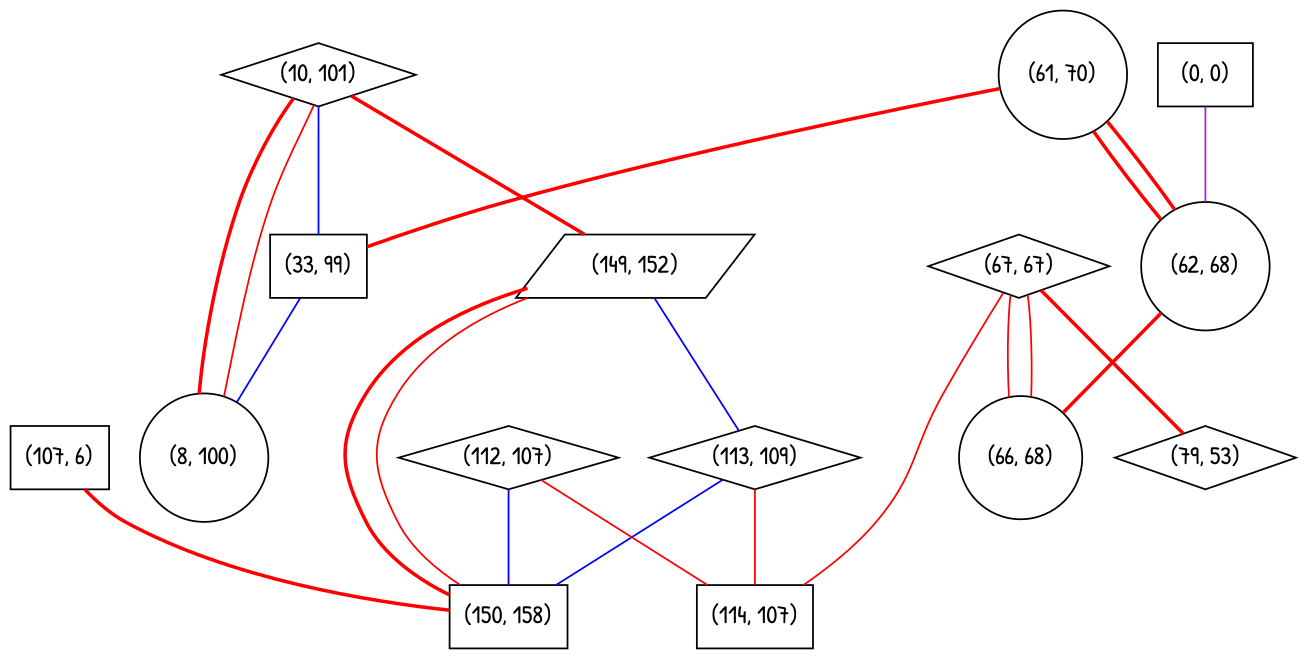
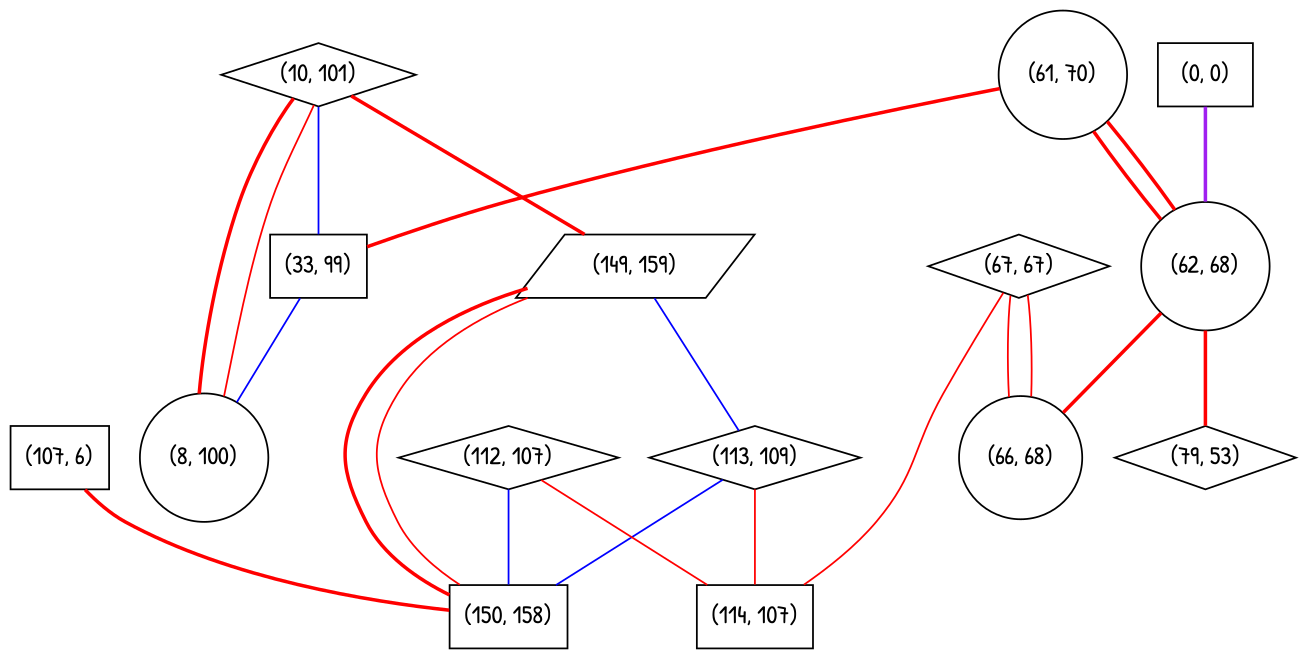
  graph {
    fontname="Patrick Hand"
    node [fontname="Patrick Hand" shape=box]
    edge [color=red fontname="Patrick Hand" style=solid weight=1]
    "(61, 70)" [shape=circle]
    n2 [label="(33, 99)"]
    "(62, 68)" [shape=circle]
    "(8, 100)" [shape=circle]
    "(66, 68)" [shape=circle]
    "(10, 101)" [shape=diamond]
-   "(149, 159)" [shape=parallelogram label="(149, 152)"]
+   "(149, 159)" [shape=parallelogram]
    "(150, 158)"
    "(113, 109)" [shape=diamond]
    "(0, 0)"
    "(67, 67)" [shape=diamond]
    "(79, 53)" [shape=diamond]
    "(114, 107)"
    "(112, 107)" [shape=diamond]
    "(107, 6)"
    "(61, 70)" -- n2 [style=bold]
    "(61, 70)" -- "(62, 68)" [style=bold]
    "(61, 70)" -- "(62, 68)" [style=bold]
    n2 -- "(8, 100)" [color=blue weight=3]
    "(62, 68)" -- "(66, 68)" [style=bold]
    "(10, 101)" -- n2 [color=blue weight=3]
    "(10, 101)" -- "(8, 100)" [style=bold]
    "(10, 101)" -- "(8, 100)"
    "(10, 101)" -- "(149, 159)" [style=bold]
    "(149, 159)" -- "(150, 158)" [style=bold]
    "(149, 159)" -- "(150, 158)"
    "(149, 159)" -- "(113, 109)" [color=blue weight=3]
    "(113, 109)" -- "(150, 158)" [color=blue weight=3]
    "(113, 109)" -- "(114, 107)"
-   "(0, 0)" -- "(62, 68)" [color=purple weight=4]
+   "(0, 0)" -- "(62, 68)" [color=purple style=bold weight=4]
    "(67, 67)" -- "(66, 68)"
    "(67, 67)" -- "(66, 68)"
-   "(67, 67)" -- "(79, 53)" [style=bold]
+   "(62, 68)" -- "(79, 53)" [style=bold]
    "(67, 67)" -- "(114, 107)"
    "(112, 107)" -- "(150, 158)" [color=blue weight=3]
    "(112, 107)" -- "(114, 107)"
    "(107, 6)" -- "(150, 158)" [style=bold]
  }
